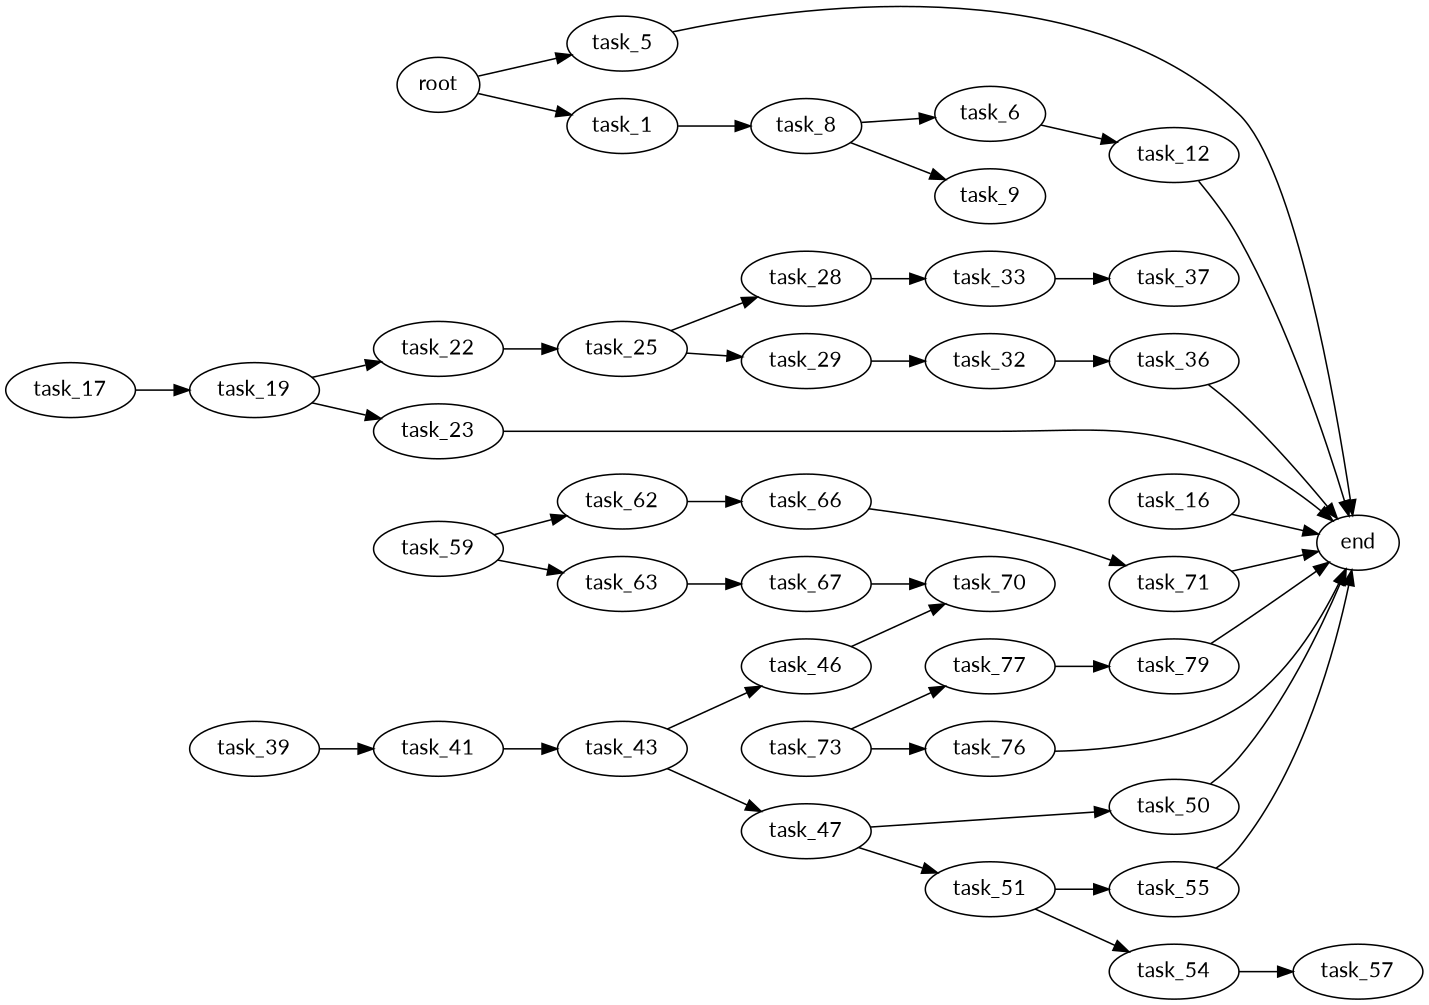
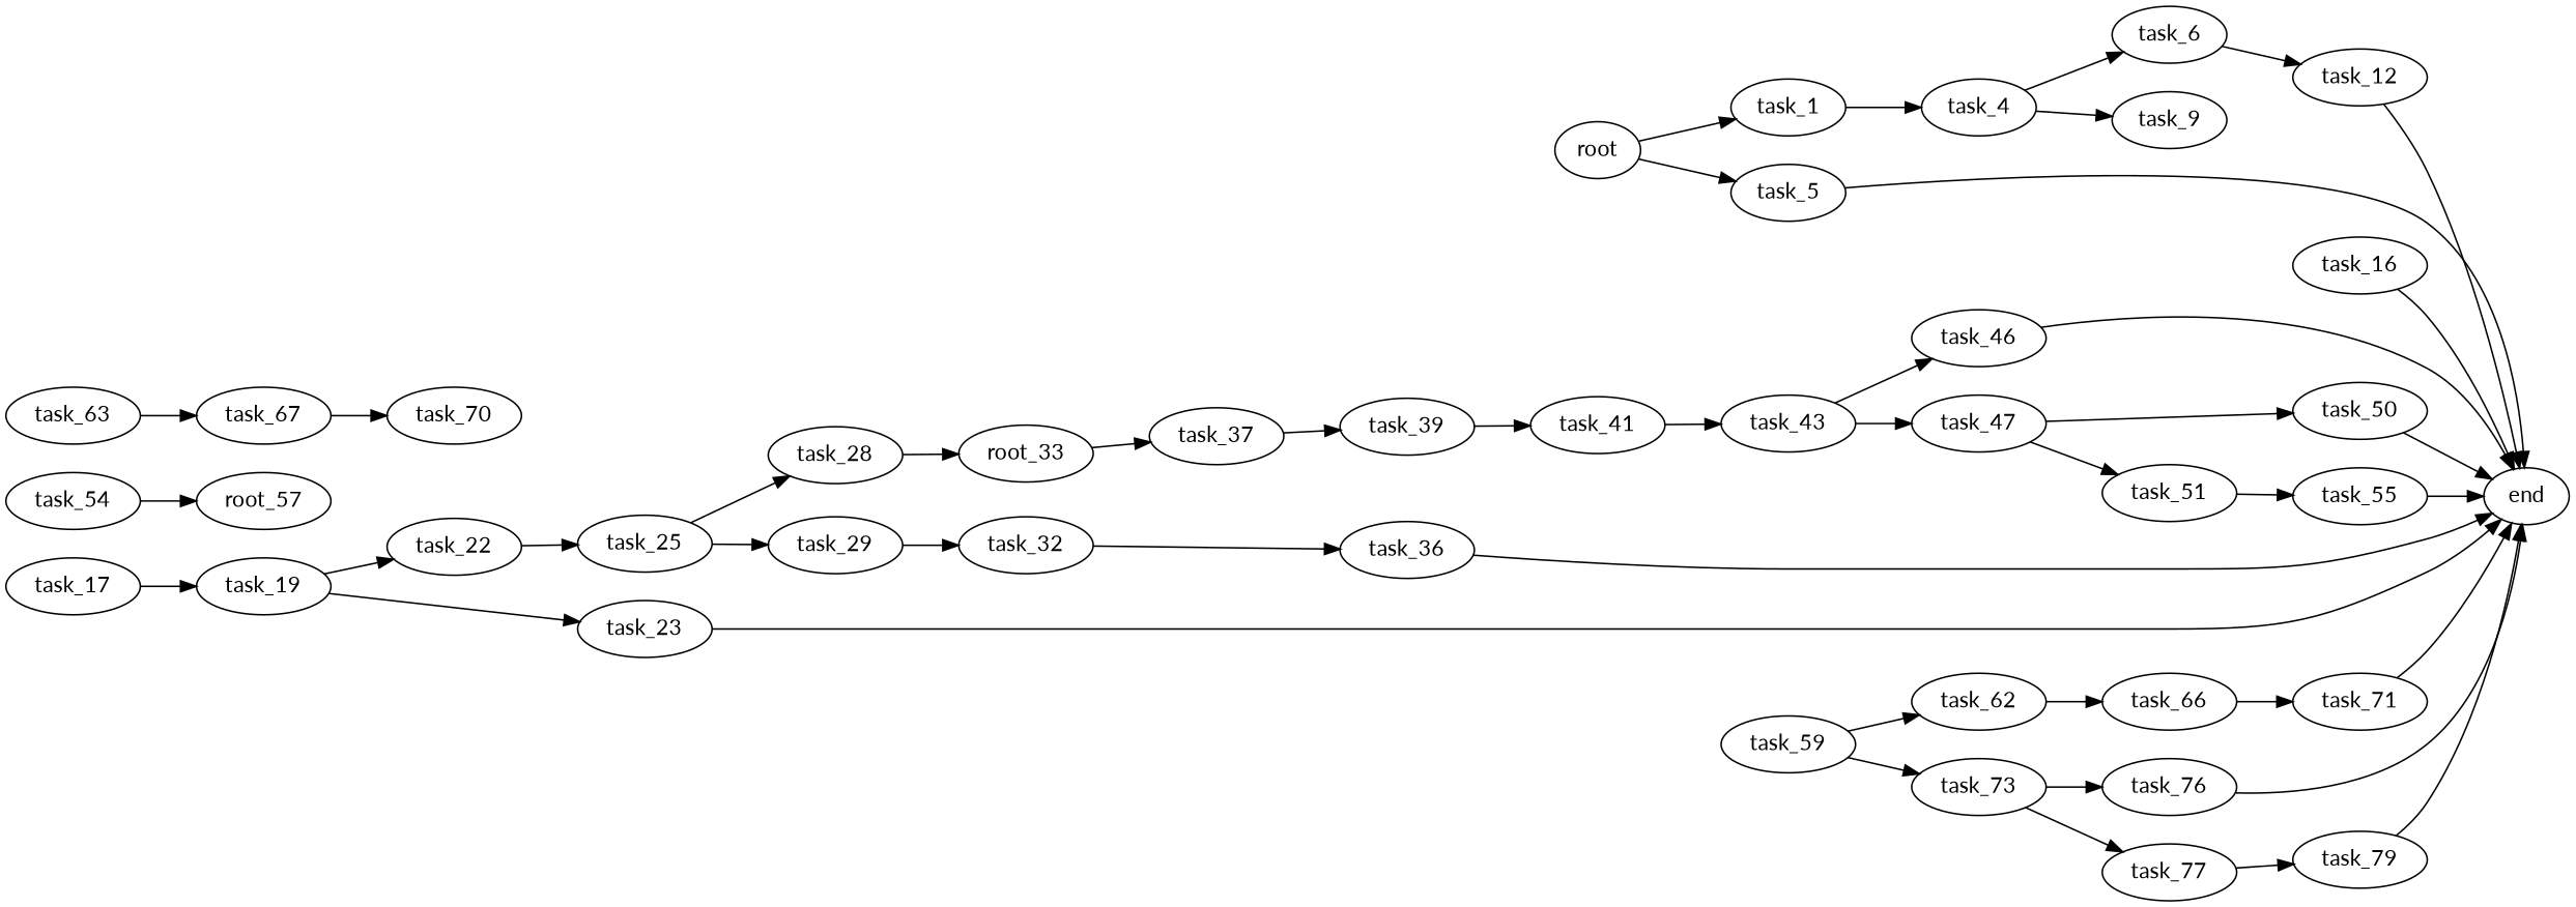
  digraph {
    fontname=Lato
    rankdir=LR
    node [fontname=Lato]
    edge [fontname=Lato]
    root
    task_1
    task_5
-   task_4 [label=task_8]
+   task_4
    n5 [label=task_6]
    task_9
    end
    task_12
    task_16
    task_17
    task_19
    task_22
    task_23
    task_25
    task_28
    task_29
-   task_33
+   task_33 [label=root_33]
    task_32
    task_37
    task_36
    task_39
    task_41
    task_43
    task_46
    task_47
    task_50
    task_51
    task_54
    task_55
-   task_57
+   task_57 [label=root_57]
    task_59
    task_62
    task_63
    task_66
    task_67
    task_71
    task_70
    task_73
    task_76
    task_77
    task_79
    root -> task_1
    root -> task_5
    task_1 -> task_4
    task_5 -> end
    task_4 -> n5
    task_4 -> task_9
    n5 -> task_12
    task_12 -> end
    task_16 -> end
    task_17 -> task_19
    task_19 -> task_22
    task_19 -> task_23
    task_22 -> task_25
    task_23 -> end
    task_25 -> task_28
    task_25 -> task_29
    task_28 -> task_33
    task_29 -> task_32
    task_33 -> task_37
    task_32 -> task_36
+   task_37 -> task_39
    task_36 -> end
    task_39 -> task_41
    task_41 -> task_43
    task_43 -> task_46
    task_43 -> task_47
-   task_46 -> task_70
+   task_46 -> end
    task_47 -> task_50
    task_47 -> task_51
    task_50 -> end
-   task_51 -> task_54
    task_51 -> task_55
    task_54 -> task_57
    task_55 -> end
    task_59 -> task_62
-   task_59 -> task_63
+   task_59 -> task_73
    task_62 -> task_66
    task_63 -> task_67
    task_66 -> task_71
    task_67 -> task_70
    task_71 -> end
    task_73 -> task_76
    task_73 -> task_77
    task_76 -> end
    task_77 -> task_79
    task_79 -> end
  }
